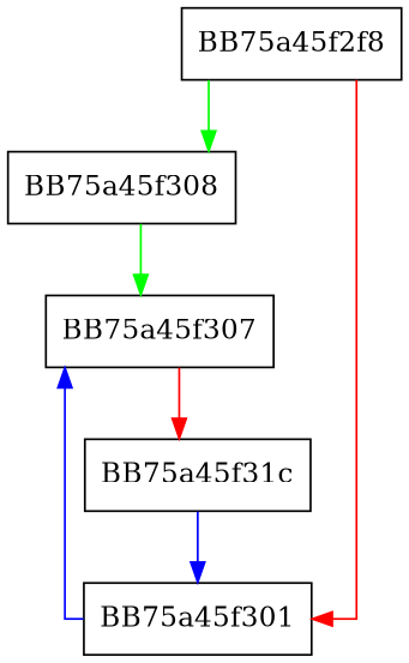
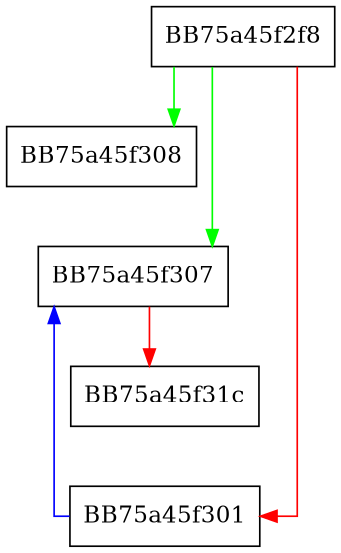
  digraph {
    splines=ortho
    node [shape=box]
    edge [color=green]
    BB75a45f2f8
    BB75a45f308
    BB75a45f301
    BB75a45f307
    BB75a45f31c
    BB75a45f2f8 -> BB75a45f308
    BB75a45f2f8 -> BB75a45f301 [color=red]
-   BB75a45f308 -> BB75a45f307
+   BB75a45f2f8 -> BB75a45f307
    BB75a45f301 -> BB75a45f307 [color=blue]
    BB75a45f307 -> BB75a45f31c [color=red]
-   BB75a45f31c -> BB75a45f301 [color=blue]
  }
